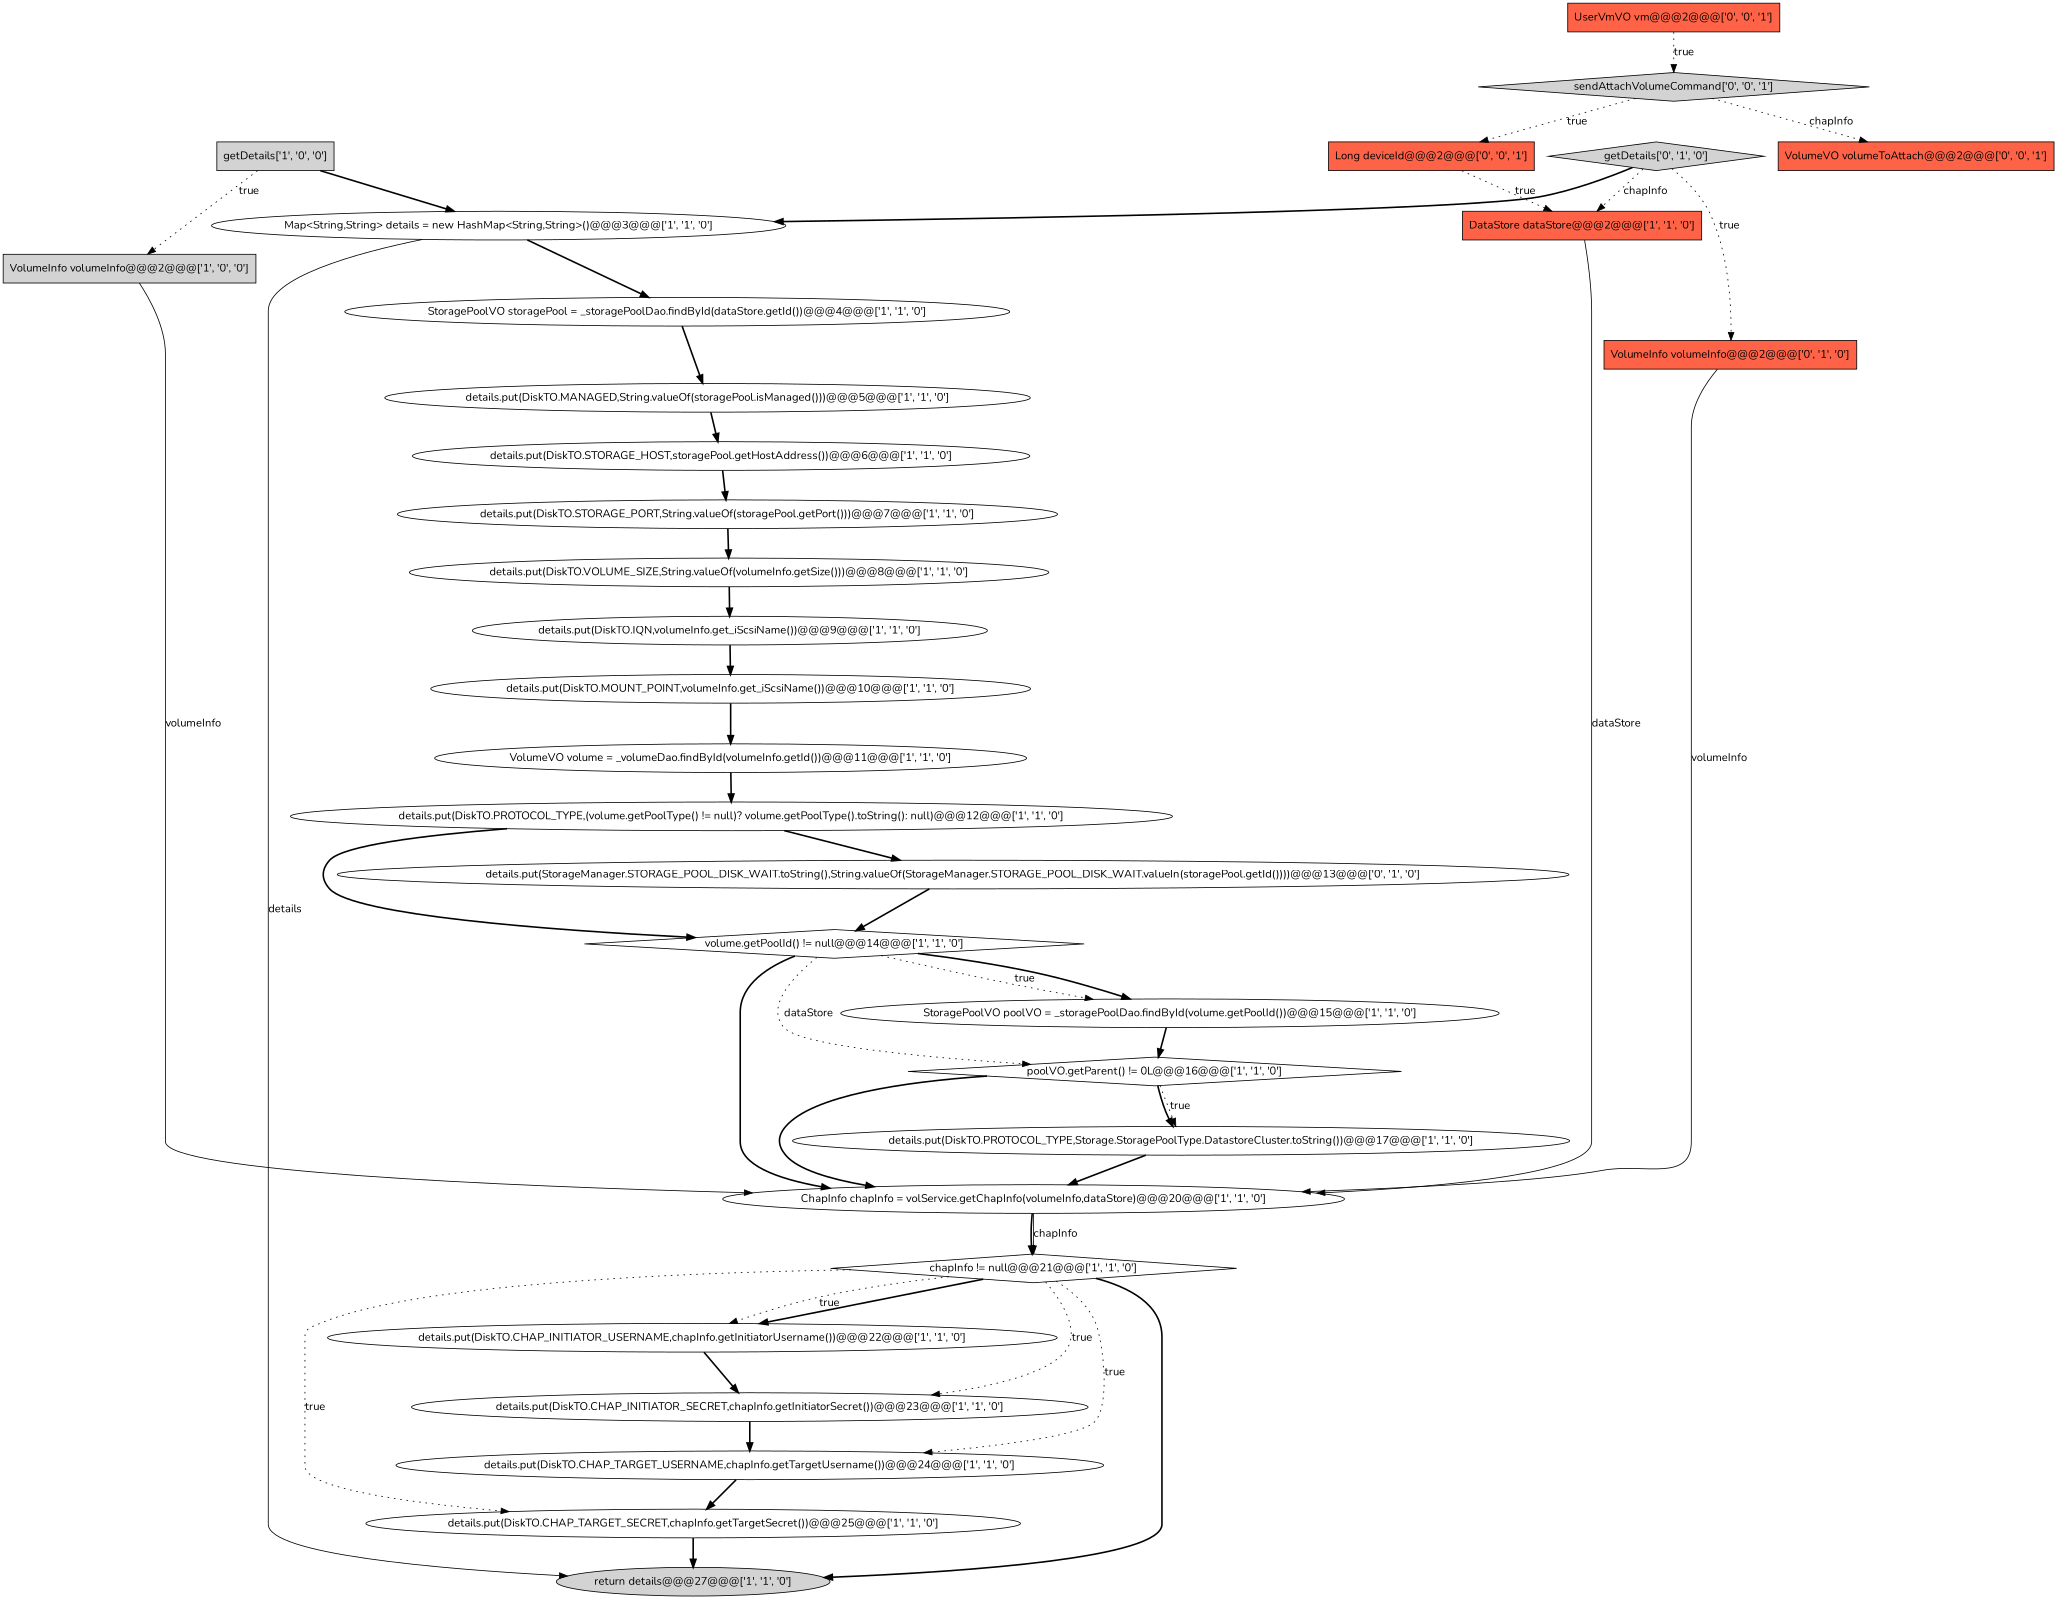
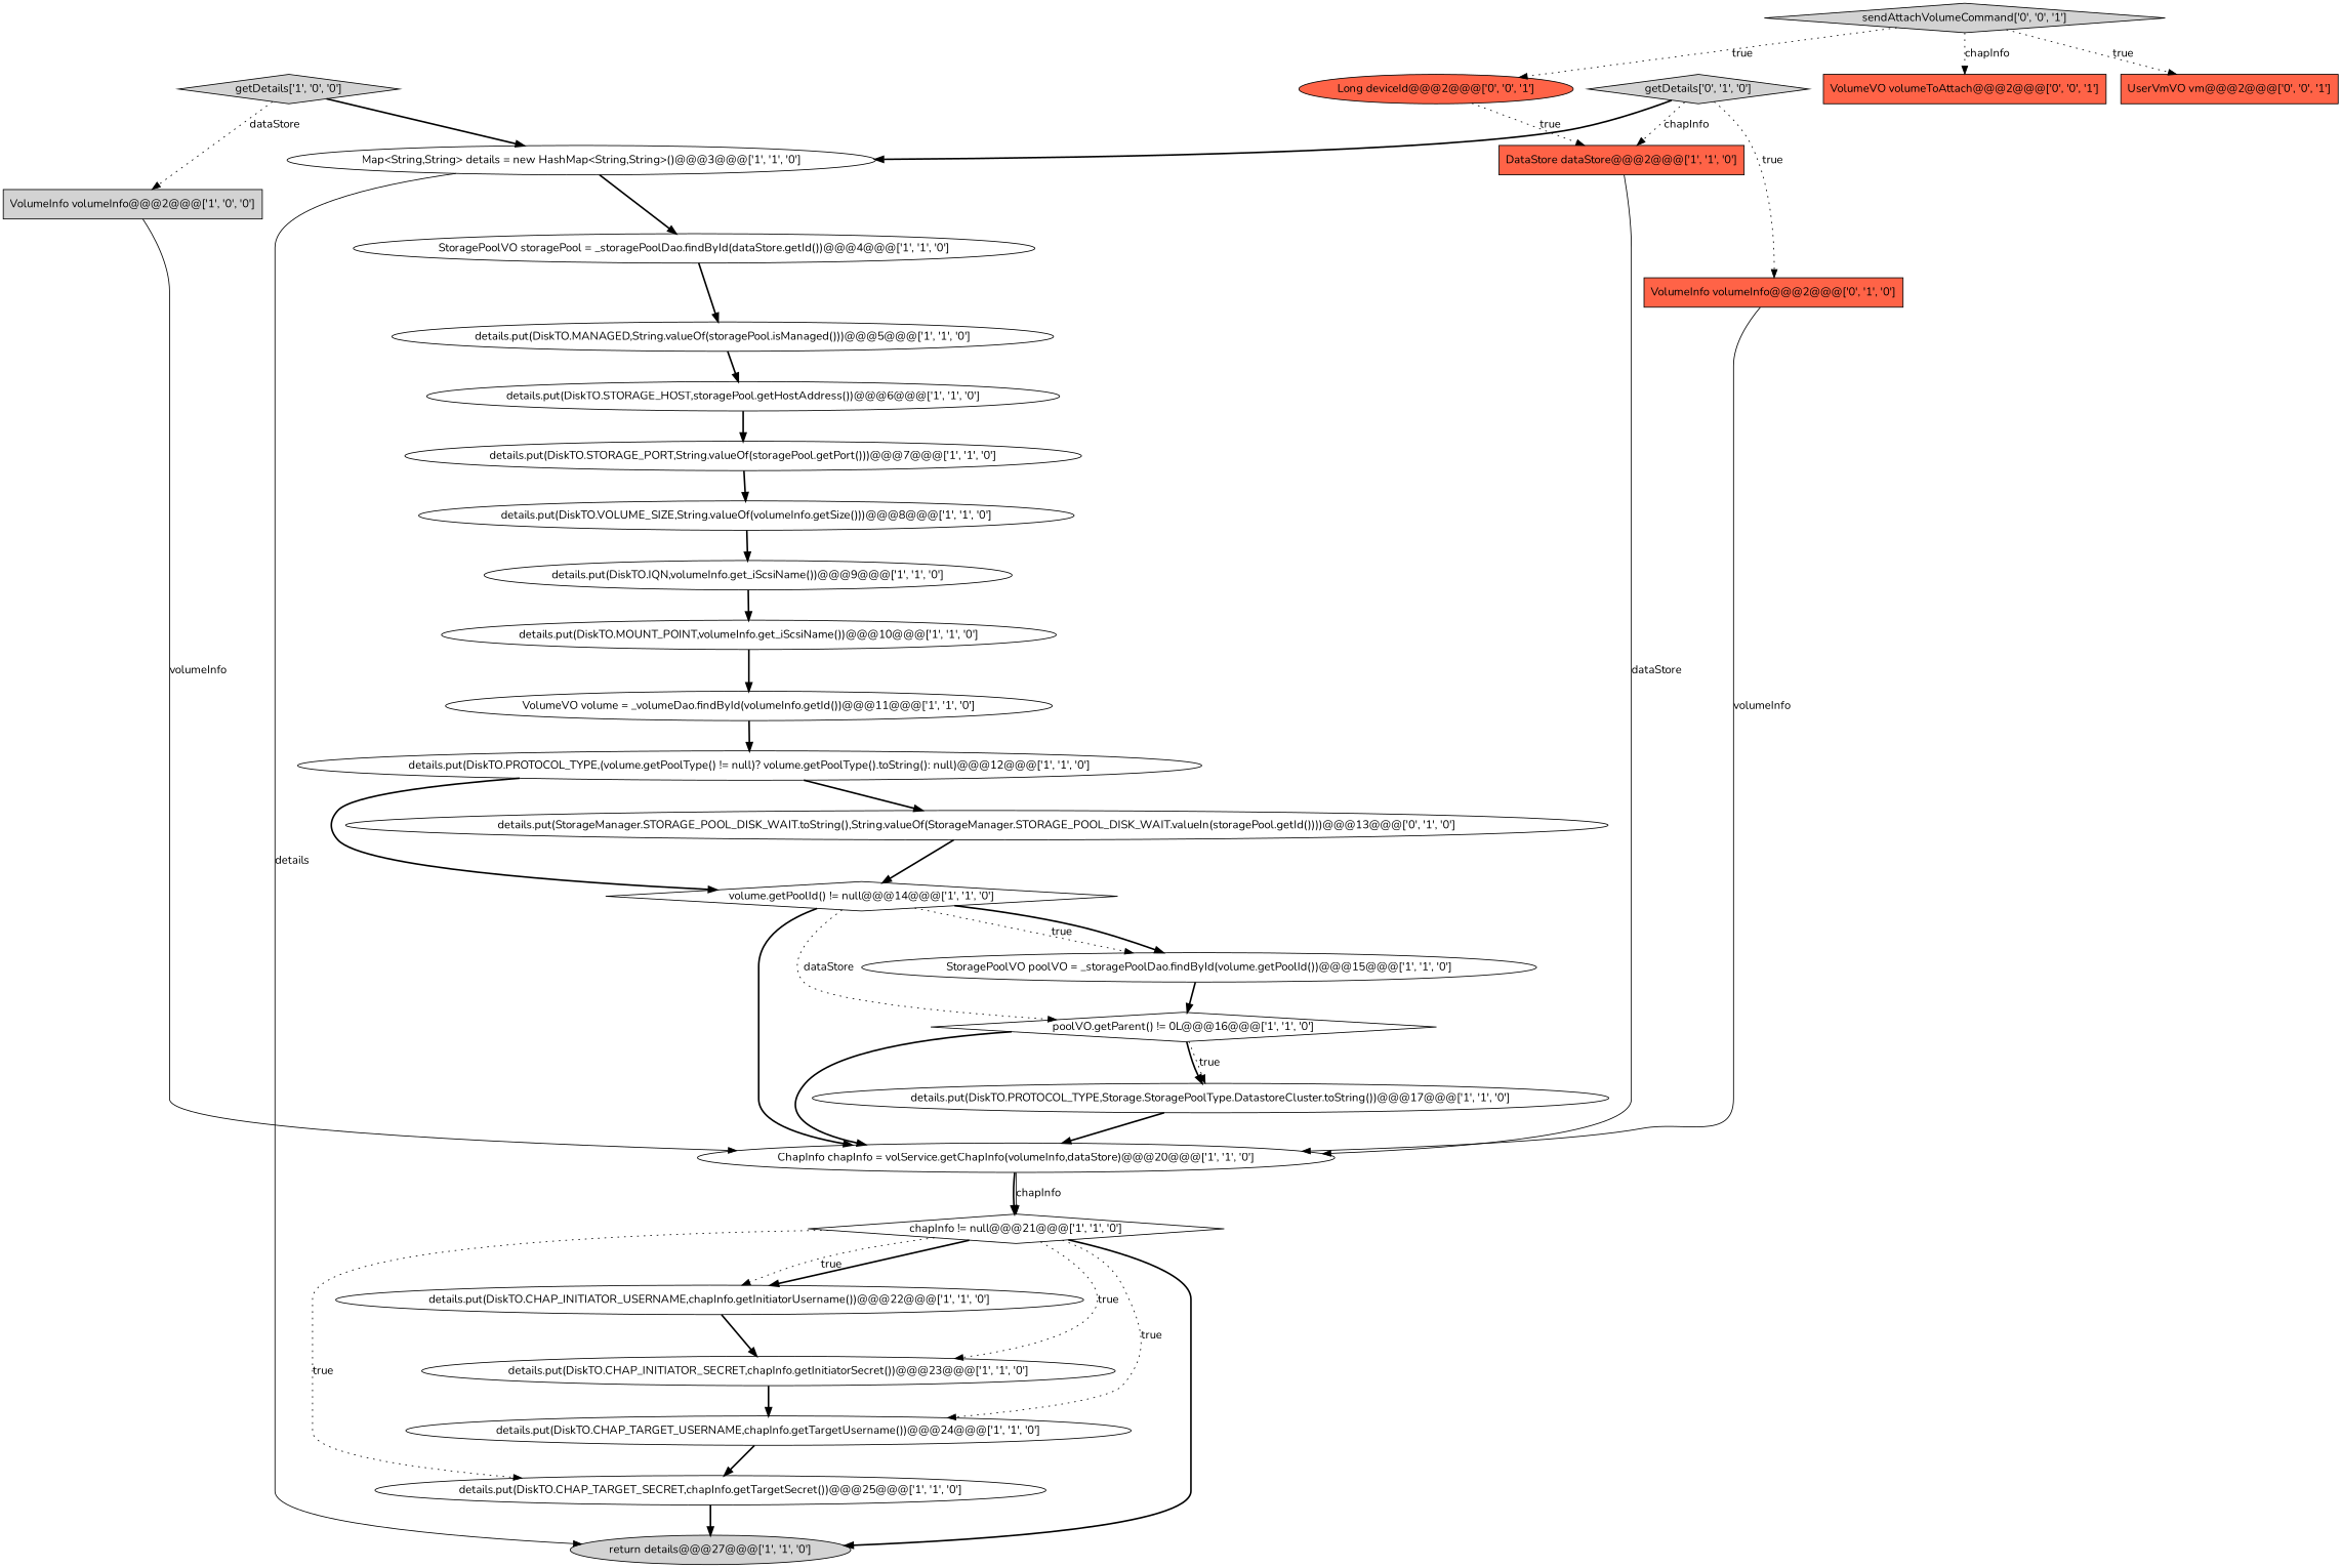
  digraph {
    fontname=Nunito
    node [fillcolor=white fontname=Nunito shape=ellipse style=filled]
    edge [fontname=Nunito style=bold]
    n1 [label="StoragePoolVO poolVO = _storagePoolDao.findById(volume.getPoolId())@@@15@@@['1', '1', '0']"]
    n2 [label="poolVO.getParent() != 0L@@@16@@@['1', '1', '0']" shape=diamond]
    n3 [label="ChapInfo chapInfo = volService.getChapInfo(volumeInfo,dataStore)@@@20@@@['1', '1', '0']"]
    n4 [label="details.put(DiskTO.PROTOCOL_TYPE,Storage.StoragePoolType.DatastoreCluster.toString())@@@17@@@['1', '1', '0']"]
    n5 [label="Map<String,String> details = new HashMap<String,String>()@@@3@@@['1', '1', '0']"]
    n6 [label="StoragePoolVO storagePool = _storagePoolDao.findById(dataStore.getId())@@@4@@@['1', '1', '0']"]
    n7 [fillcolor=lightgray label="return details@@@27@@@['1', '1', '0']"]
    n8 [label="details.put(DiskTO.MANAGED,String.valueOf(storagePool.isManaged()))@@@5@@@['1', '1', '0']"]
-   n9 [fillcolor=lightgray label="getDetails['1', '0', '0']" shape=box]
+   n9 [fillcolor=lightgray label="getDetails['1', '0', '0']" shape=diamond]
    n10 [fillcolor=lightgray label="VolumeInfo volumeInfo@@@2@@@['1', '0', '0']" shape=box]
    n11 [fillcolor=tomato label="DataStore dataStore@@@2@@@['1', '1', '0']" shape=box]
-   n12 [fillcolor=tomato label="Long deviceId@@@2@@@['0', '0', '1']" shape=box]
+   n12 [fillcolor=tomato label="Long deviceId@@@2@@@['0', '0', '1']"]
    n13 [label="details.put(DiskTO.STORAGE_HOST,storagePool.getHostAddress())@@@6@@@['1', '1', '0']"]
    n14 [label="details.put(DiskTO.STORAGE_PORT,String.valueOf(storagePool.getPort()))@@@7@@@['1', '1', '0']"]
    n15 [label="details.put(DiskTO.VOLUME_SIZE,String.valueOf(volumeInfo.getSize()))@@@8@@@['1', '1', '0']"]
    n16 [label="volume.getPoolId() != null@@@14@@@['1', '1', '0']" shape=diamond]
    n17 [label="chapInfo != null@@@21@@@['1', '1', '0']" shape=diamond]
    n18 [label="VolumeVO volume = _volumeDao.findById(volumeInfo.getId())@@@11@@@['1', '1', '0']"]
    n19 [label="details.put(DiskTO.PROTOCOL_TYPE,(volume.getPoolType() != null)? volume.getPoolType().toString(): null)@@@12@@@['1', '1', '0']"]
    n20 [label="details.put(StorageManager.STORAGE_POOL_DISK_WAIT.toString(),String.valueOf(StorageManager.STORAGE_POOL_DISK_WAIT.valueIn(storagePool.getId())))@@@13@@@['0', '1', '0']"]
    n21 [label="details.put(DiskTO.IQN,volumeInfo.get_iScsiName())@@@9@@@['1', '1', '0']"]
    n22 [label="details.put(DiskTO.MOUNT_POINT,volumeInfo.get_iScsiName())@@@10@@@['1', '1', '0']"]
    n23 [label="details.put(DiskTO.CHAP_TARGET_SECRET,chapInfo.getTargetSecret())@@@25@@@['1', '1', '0']"]
    n24 [fillcolor=tomato label="VolumeVO volumeToAttach@@@2@@@['0', '0', '1']" shape=box]
    n25 [label="details.put(DiskTO.CHAP_TARGET_USERNAME,chapInfo.getTargetUsername())@@@24@@@['1', '1', '0']"]
    n26 [label="details.put(DiskTO.CHAP_INITIATOR_SECRET,chapInfo.getInitiatorSecret())@@@23@@@['1', '1', '0']"]
    n27 [label="details.put(DiskTO.CHAP_INITIATOR_USERNAME,chapInfo.getInitiatorUsername())@@@22@@@['1', '1', '0']"]
    n28 [fillcolor=tomato label="UserVmVO vm@@@2@@@['0', '0', '1']" shape=box]
    n29 [fillcolor=lightgray label="getDetails['0', '1', '0']" shape=diamond]
    n30 [fillcolor=tomato label="VolumeInfo volumeInfo@@@2@@@['0', '1', '0']" shape=box]
    n31 [fillcolor=lightgray label="sendAttachVolumeCommand['0', '0', '1']" shape=diamond]
    n1 -> n2
    n2 -> n3
    n2 -> n4 [label=true style=dotted]
    n2 -> n4
    n3 -> n17
    n3 -> n17 [label=chapInfo style=solid]
    n4 -> n3
    n5 -> n6
    n5 -> n7 [label=details style=solid]
    n6 -> n8
    n8 -> n13
    n9 -> n5
-   n9 -> n10 [label=true style=dotted]
+   n9 -> n10 [label=dataStore style=dotted]
    n10 -> n3 [label=volumeInfo style=solid]
    n11 -> n3 [label=dataStore style=solid]
    n12 -> n11 [label=true style=dotted]
    n13 -> n14
    n14 -> n15
    n15 -> n21
    n16 -> n1 [label=true style=dotted]
    n16 -> n1
    n16 -> n2 [label=dataStore style=dotted]
    n16 -> n3
    n17 -> n7
    n17 -> n23 [label=true style=dotted]
    n17 -> n25 [label=true style=dotted]
    n17 -> n26 [label=true style=dotted]
    n17 -> n27
    n17 -> n27 [label=true style=dotted]
    n18 -> n19
    n19 -> n16
    n19 -> n20
    n20 -> n16
    n21 -> n22
    n22 -> n18
    n23 -> n7
    n25 -> n23
    n26 -> n25
    n27 -> n26
    n29 -> n5
    n29 -> n11 [label=chapInfo style=dotted]
    n29 -> n30 [label=true style=dotted]
    n30 -> n3 [label=volumeInfo style=solid]
    n31 -> n12 [label=true style=dotted]
    n31 -> n24 [label=chapInfo style=dotted]
-   n28 -> n31 [label=true style=dotted]
+   n31 -> n28 [label=true style=dotted]
  }
